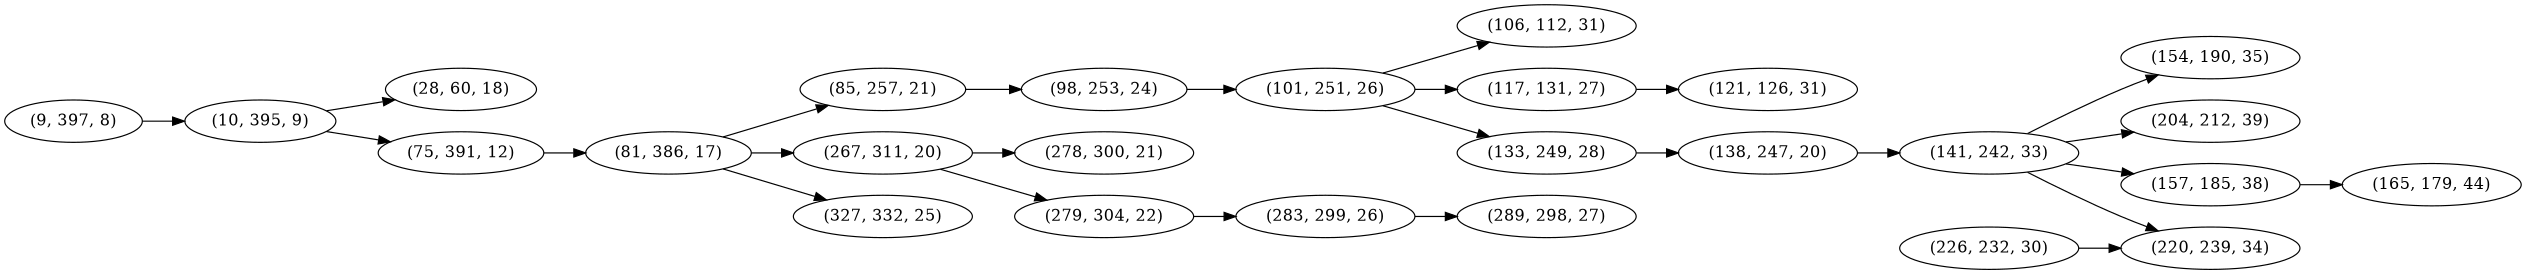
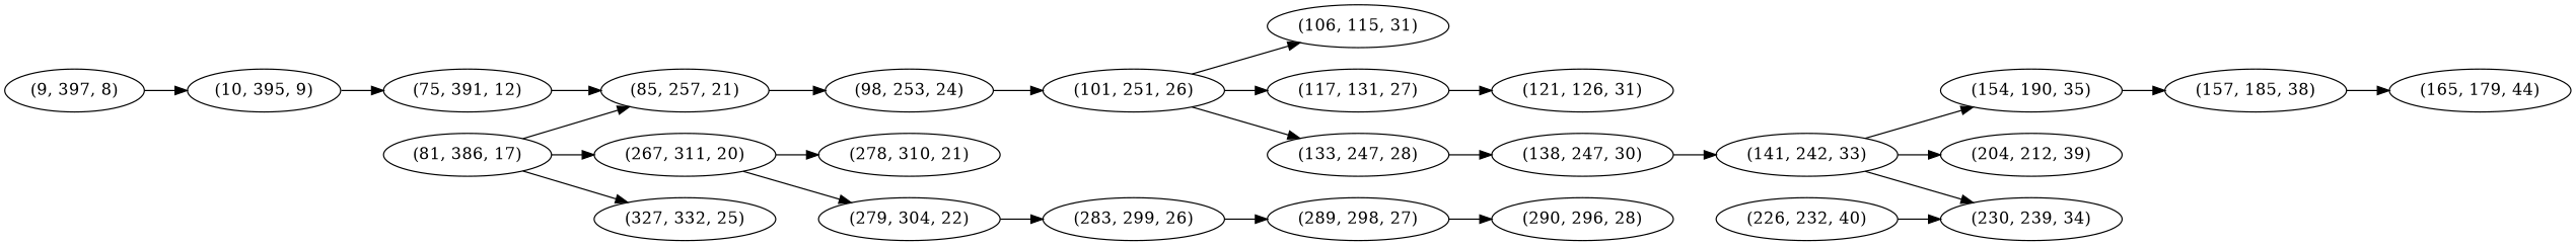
  digraph {
    rankdir=LR
    "(9, 397, 8)"
    "(10, 395, 9)"
-   "(28, 60, 18)"
    "(75, 391, 12)"
    "(81, 386, 17)"
    "(85, 257, 21)"
    "(267, 311, 20)"
    "(327, 332, 25)"
    "(98, 253, 24)"
-   "(278, 310, 21)" [label="(278, 300, 21)"]
+   "(278, 310, 21)"
    "(279, 304, 22)"
    "(101, 251, 26)"
-   "(106, 112, 31)"
+   "(106, 112, 31)" [label="(106, 115, 31)"]
    "(117, 131, 27)"
-   "(133, 249, 28)"
+   "(133, 249, 28)" [label="(133, 247, 28)"]
    "(121, 126, 31)"
-   "(138, 247, 30)" [label="(138, 247, 20)"]
+   "(138, 247, 30)"
    "(141, 242, 33)"
    "(154, 190, 35)"
    "(204, 212, 39)"
-   "(220, 239, 34)"
+   "(220, 239, 34)" [label="(230, 239, 34)"]
    "(157, 185, 38)"
    "(165, 179, 44)"
-   "(226, 232, 40)" [label="(226, 232, 30)"]
+   "(226, 232, 40)"
    "(283, 299, 26)"
    "(289, 298, 27)"
+   "(290, 296, 28)"
    "(9, 397, 8)" -> "(10, 395, 9)"
-   "(10, 395, 9)" -> "(28, 60, 18)"
    "(10, 395, 9)" -> "(75, 391, 12)"
-   "(75, 391, 12)" -> "(81, 386, 17)"
+   "(75, 391, 12)" -> "(85, 257, 21)"
    "(81, 386, 17)" -> "(85, 257, 21)"
    "(81, 386, 17)" -> "(267, 311, 20)"
    "(81, 386, 17)" -> "(327, 332, 25)"
    "(85, 257, 21)" -> "(98, 253, 24)"
    "(267, 311, 20)" -> "(278, 310, 21)"
    "(267, 311, 20)" -> "(279, 304, 22)"
    "(98, 253, 24)" -> "(101, 251, 26)"
    "(279, 304, 22)" -> "(283, 299, 26)"
    "(101, 251, 26)" -> "(106, 112, 31)"
    "(101, 251, 26)" -> "(117, 131, 27)"
    "(101, 251, 26)" -> "(133, 249, 28)"
    "(117, 131, 27)" -> "(121, 126, 31)"
    "(133, 249, 28)" -> "(138, 247, 30)"
    "(138, 247, 30)" -> "(141, 242, 33)"
    "(141, 242, 33)" -> "(154, 190, 35)"
    "(141, 242, 33)" -> "(204, 212, 39)"
    "(141, 242, 33)" -> "(220, 239, 34)"
-   "(141, 242, 33)" -> "(157, 185, 38)"
+   "(154, 190, 35)" -> "(157, 185, 38)"
    "(157, 185, 38)" -> "(165, 179, 44)"
    "(226, 232, 40)" -> "(220, 239, 34)"
    "(283, 299, 26)" -> "(289, 298, 27)"
+   "(289, 298, 27)" -> "(290, 296, 28)"
  }
